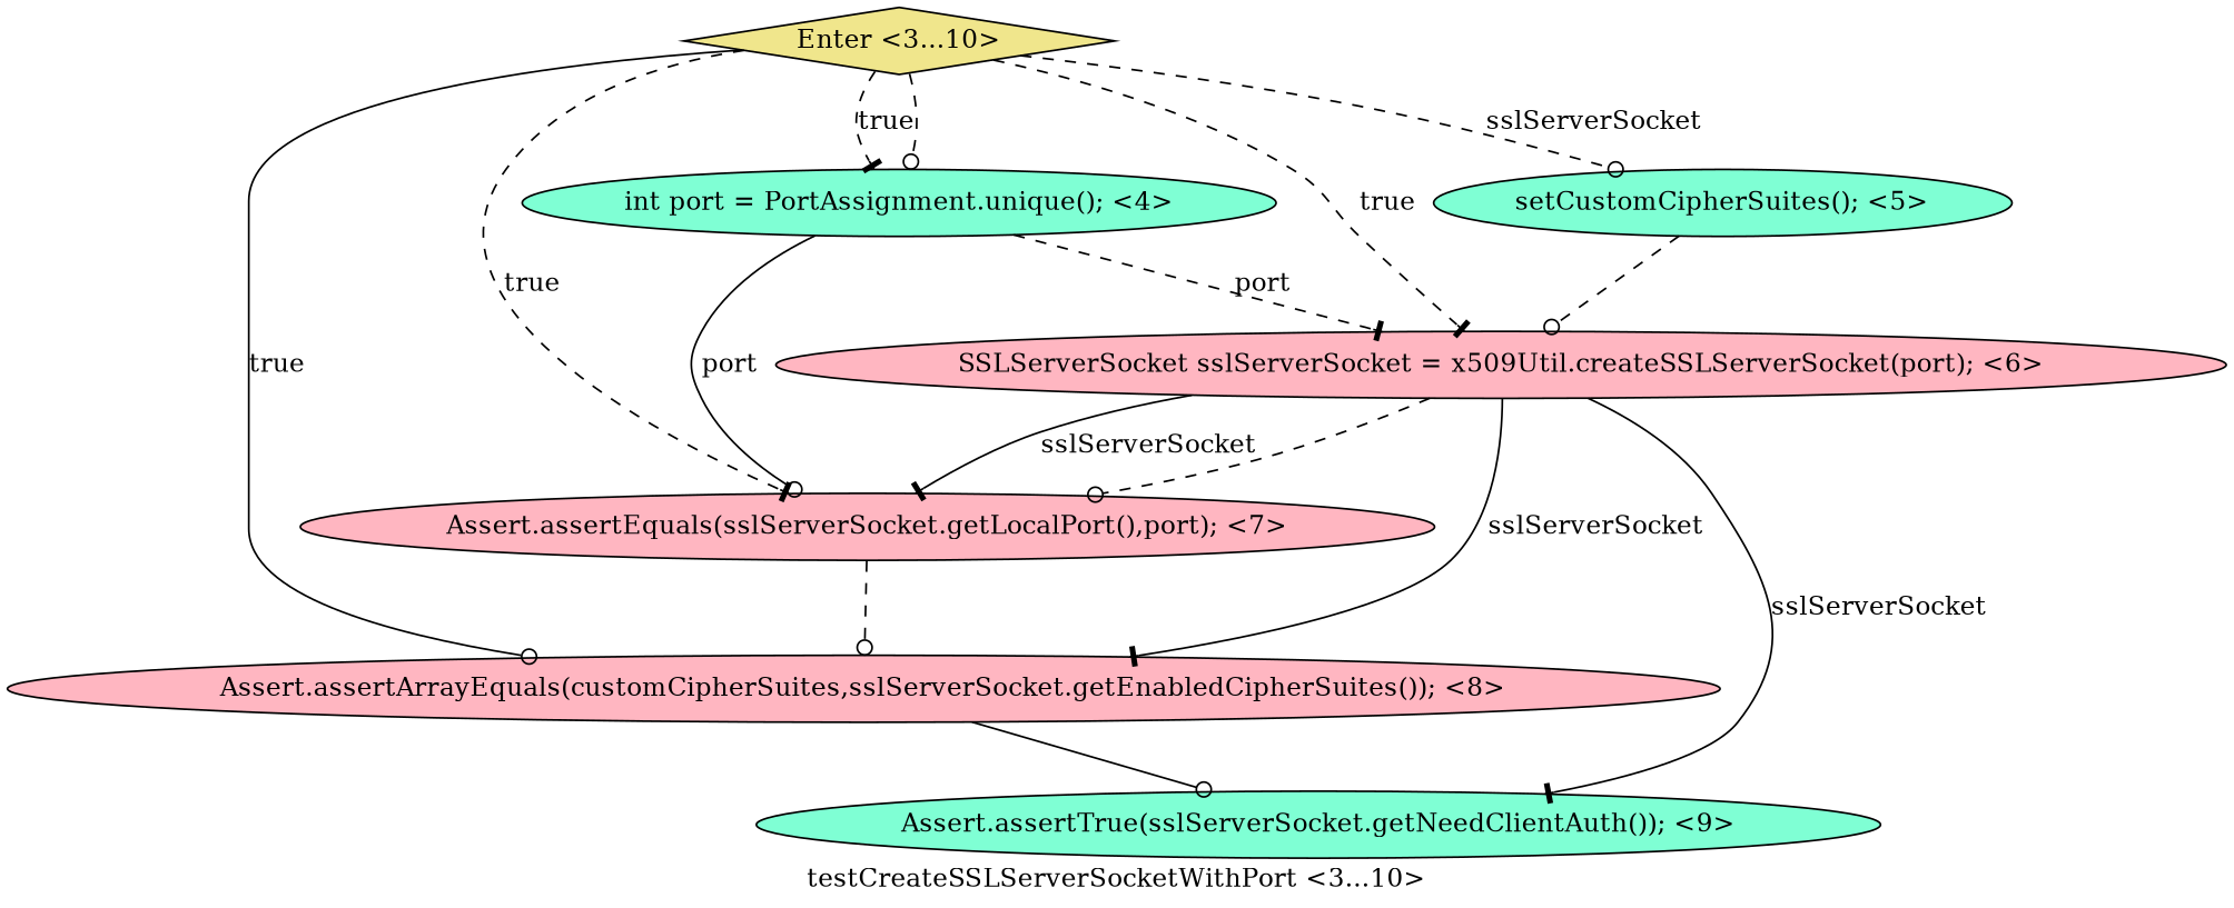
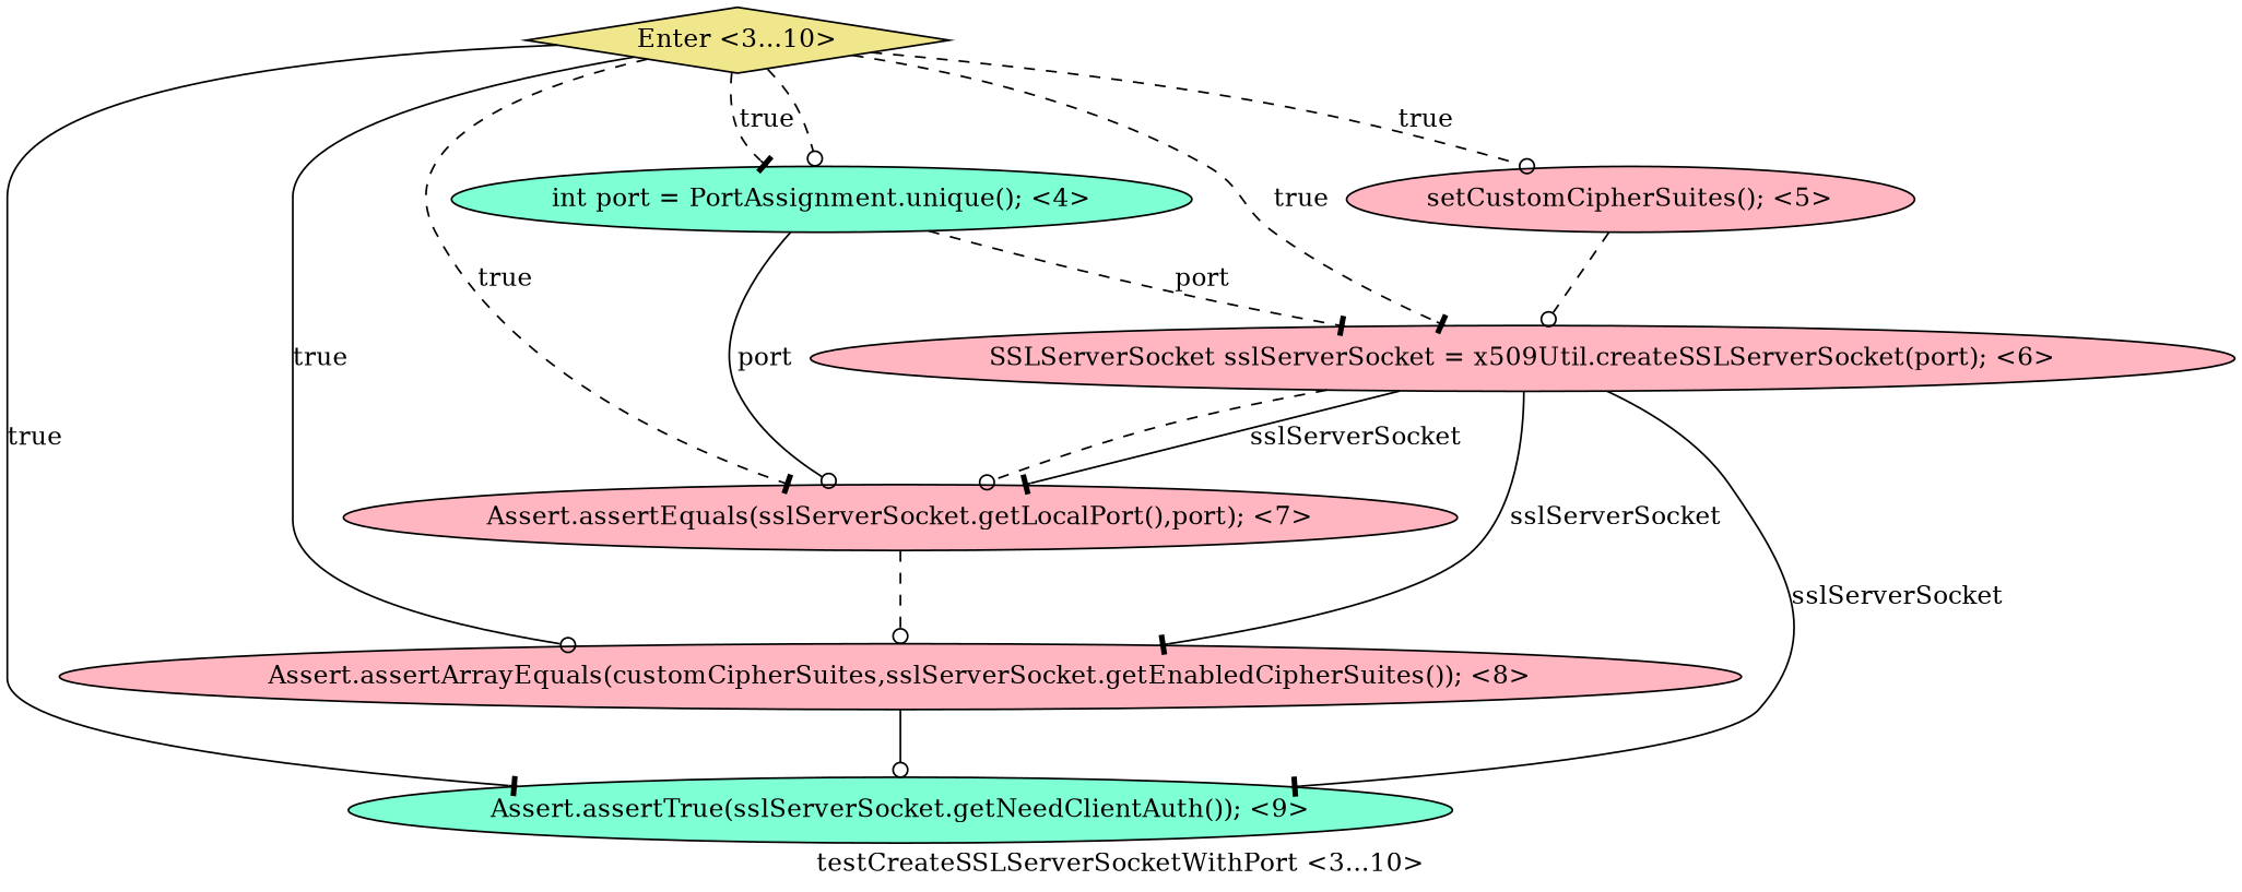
  digraph {
    label="testCreateSSLServerSocketWithPort <3...10>"
    node [fillcolor=lightpink shape=ellipse style=filled]
    edge [arrowhead=odot style=dashed]
    n1 [label="Assert.assertArrayEquals(customCipherSuites,sslServerSocket.getEnabledCipherSuites()); <8>"]
    n2 [fillcolor=aquamarine label="Assert.assertTrue(sslServerSocket.getNeedClientAuth()); <9>"]
    n3 [fillcolor=khaki label="Enter <3...10>" shape=diamond]
-   n4 [fillcolor=aquamarine label="setCustomCipherSuites(); <5>"]
+   n4 [label="setCustomCipherSuites(); <5>"]
    n5 [fillcolor=aquamarine label="int port = PortAssignment.unique(); <4>"]
    n6 [label="Assert.assertEquals(sslServerSocket.getLocalPort(),port); <7>"]
    n7 [label="SSLServerSocket sslServerSocket = x509Util.createSSLServerSocket(port); <6>"]
    n1 -> n2 [style=solid]
    n3 -> n1 [label=true style=solid]
-   n3 -> n4 [label=sslServerSocket]
+   n3 -> n2 [arrowhead=tee label=true style=solid]
+   n3 -> n4 [label=true]
    n3 -> n5 [arrowhead=tee label=true]
    n3 -> n5
    n3 -> n6 [arrowhead=tee label=true]
    n3 -> n7 [arrowhead=tee label=true]
    n4 -> n7
    n5 -> n6 [label=port style=solid]
    n5 -> n7 [arrowhead=tee label=port]
    n6 -> n1
    n7 -> n1 [arrowhead=tee label=sslServerSocket style=solid]
    n7 -> n2 [arrowhead=tee label=sslServerSocket style=solid]
    n7 -> n6 [arrowhead=tee label=sslServerSocket style=solid]
    n7 -> n6
  }
